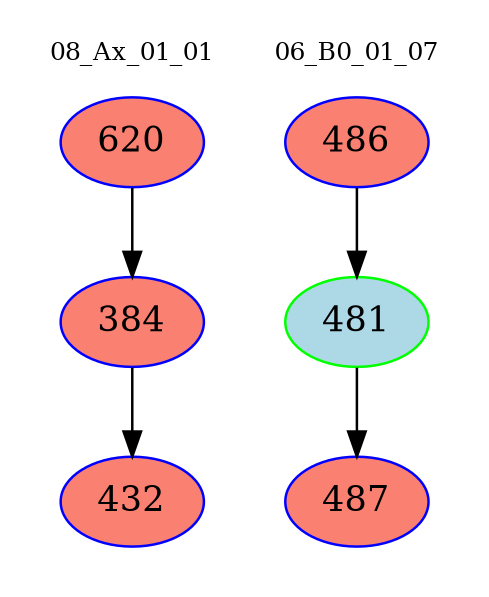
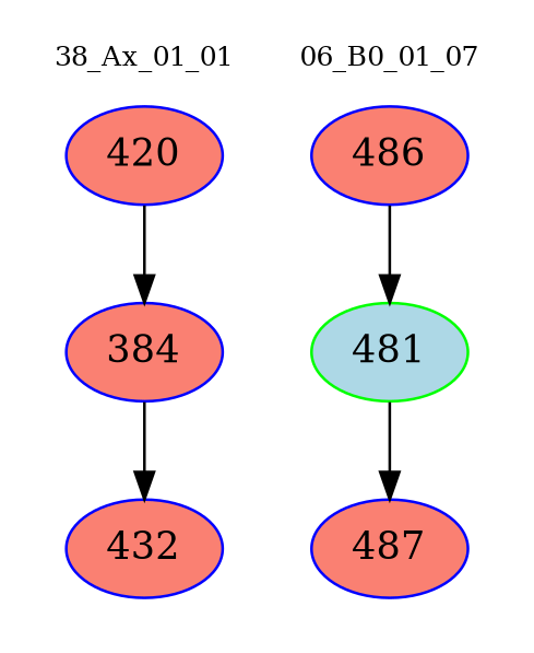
  digraph {
    node [color=blue fillcolor=salmon style=filled]
    edge [color=black]
-   n1 [label=620]
+   n1 [label=420]
    n2 [label=384]
    n3 [label=432]
    n4 [label=486]
    n5 [color=green fillcolor=lightblue label=481]
    n6 [label=487]
    subgraph cluster_1 {
      color=white
      fontsize=10
-     label="08_Ax_01_01"
+     label="38_Ax_01_01"
      n1
      n2
      n3
    }
    subgraph cluster_2 {
      color=white
      fontsize=10
      label="06_B0_01_07"
      n4
      n5
      n6
    }
    n1 -> n2
    n2 -> n3
    n4 -> n5
    n5 -> n6
  }
